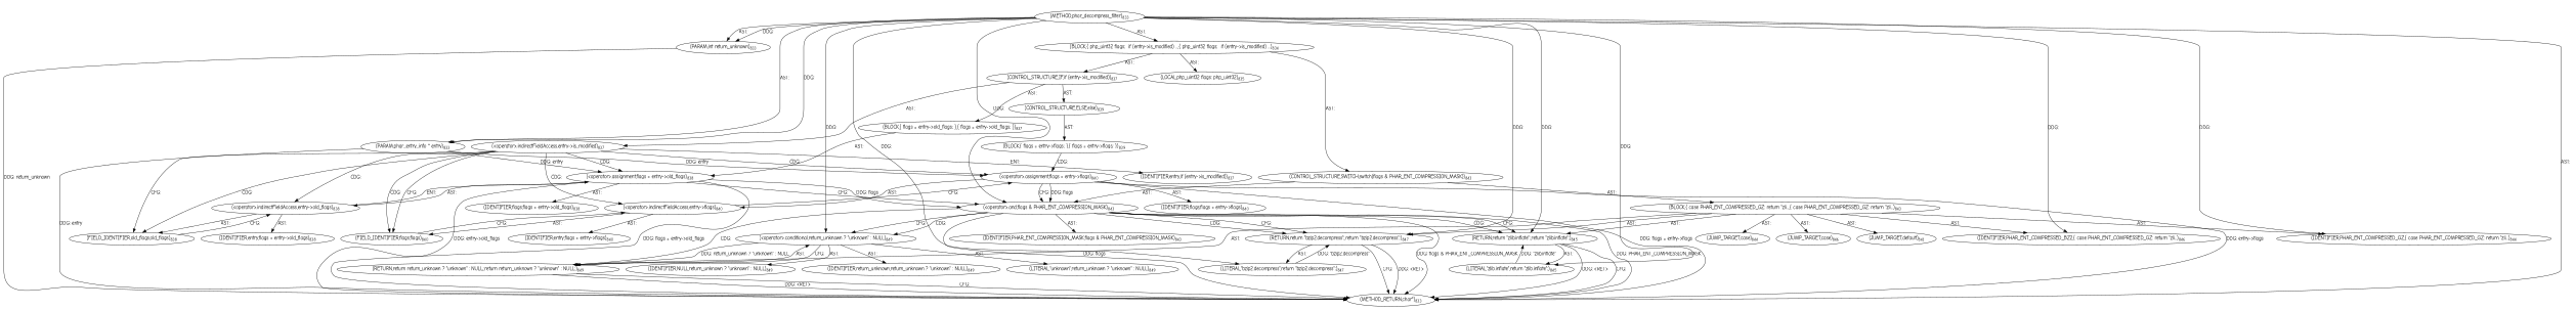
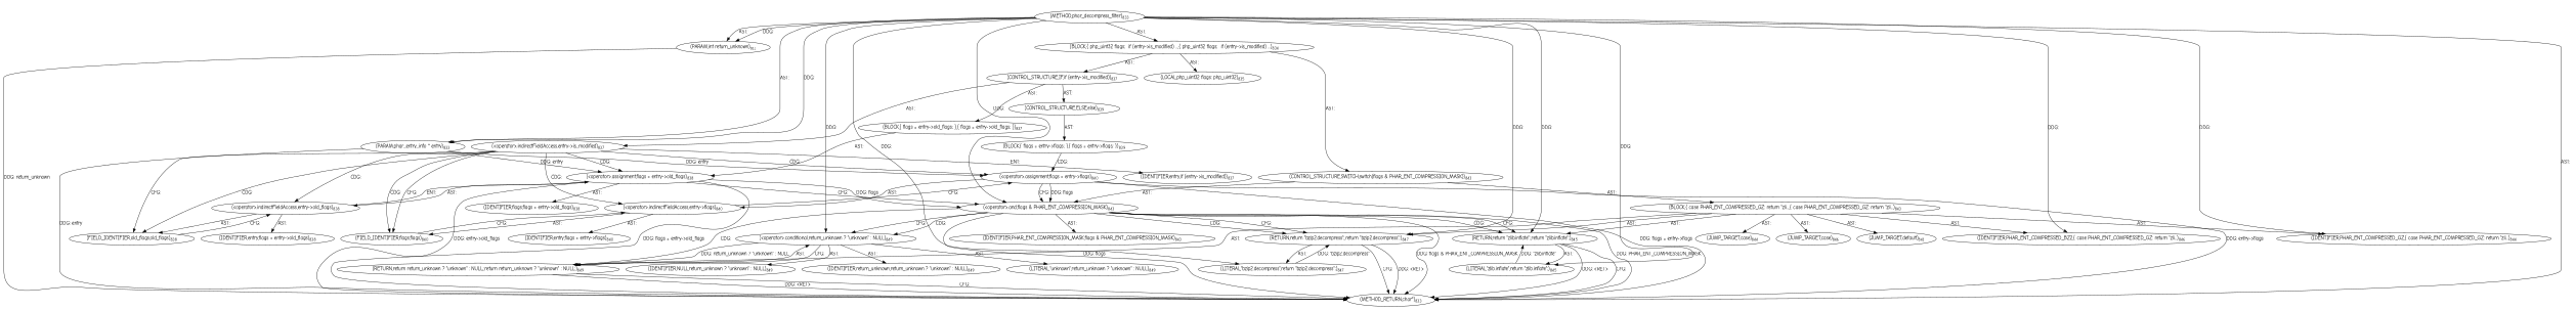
  digraph {
    fontname="Comic Neue"
    node [fontname="Comic Neue"]
    edge [fontname="Comic Neue"]
    n1 [label=<(METHOD,phar_decompress_filter)<SUB>833</SUB>>]
    n2 [label=<(PARAM,phar_entry_info * entry)<SUB>833</SUB>>]
-   n3 [label=<(PARAM,int return_unknown)<SUB>833</SUB>>]
+   n3 [label=<(PARAM,int return_unknown)<SUB>813</SUB>>]
    n4 [label=<(BLOCK,{ 	php_uint32 flags;  	if (entry-&gt;is_modified) ...,{ 	php_uint32 flags;  	if (entry-&gt;is_modified) ...)<SUB>834</SUB>>]
    n5 [label=<(&lt;operator&gt;.and,flags &amp; PHAR_ENT_COMPRESSION_MASK)<SUB>843</SUB>>]
    n6 [label=<(IDENTIFIER,PHAR_ENT_COMPRESSED_GZ,{ 		case PHAR_ENT_COMPRESSED_GZ: 			return &quot;zli...)<SUB>844</SUB>>]
    n7 [label=<(RETURN,return &quot;zlib.inflate&quot;;,return &quot;zlib.inflate&quot;;)<SUB>845</SUB>>]
    n8 [label=<(LITERAL,&quot;zlib.inflate&quot;,return &quot;zlib.inflate&quot;;)<SUB>845</SUB>>]
    n9 [label=<(IDENTIFIER,PHAR_ENT_COMPRESSED_BZ2,{ 		case PHAR_ENT_COMPRESSED_GZ: 			return &quot;zli...)<SUB>846</SUB>>]
    n10 [label=<(RETURN,return &quot;bzip2.decompress&quot;;,return &quot;bzip2.decompress&quot;;)<SUB>847</SUB>>]
    n11 [label=<(LITERAL,&quot;bzip2.decompress&quot;,return &quot;bzip2.decompress&quot;;)<SUB>847</SUB>>]
    n12 [label=<(&lt;operator&gt;.conditional,return_unknown ? &quot;unknown&quot; : NULL)<SUB>849</SUB>>]
    n13 [label=<(METHOD_RETURN,char*)<SUB>833</SUB>>]
    n14 [label=<(&lt;operator&gt;.assignment,flags = entry-&gt;old_flags)<SUB>838</SUB>>]
    n15 [label=<(&lt;operator&gt;.assignment,flags = entry-&gt;flags)<SUB>840</SUB>>]
    n16 [label=<(LOCAL,php_uint32 flags: php_uint32)<SUB>835</SUB>>]
    n17 [label=<(CONTROL_STRUCTURE,IF,if (entry-&gt;is_modified))<SUB>837</SUB>>]
    n18 [label=<(CONTROL_STRUCTURE,SWITCH,switch(flags &amp; PHAR_ENT_COMPRESSION_MASK))<SUB>843</SUB>>]
    n19 [label=<(IDENTIFIER,PHAR_ENT_COMPRESSION_MASK,flags &amp; PHAR_ENT_COMPRESSION_MASK)<SUB>843</SUB>>]
    n20 [label=<(RETURN,return return_unknown ? &quot;unknown&quot; : NULL;,return return_unknown ? &quot;unknown&quot; : NULL;)<SUB>849</SUB>>]
    n21 [label=<(IDENTIFIER,return_unknown,return_unknown ? &quot;unknown&quot; : NULL)<SUB>849</SUB>>]
    n22 [label=<(LITERAL,&quot;unknown&quot;,return_unknown ? &quot;unknown&quot; : NULL)<SUB>849</SUB>>]
    n23 [label=<(IDENTIFIER,NULL,return_unknown ? &quot;unknown&quot; : NULL)<SUB>849</SUB>>]
    n24 [label=<(&lt;operator&gt;.indirectFieldAccess,entry-&gt;old_flags)<SUB>838</SUB>>]
    n25 [label=<(IDENTIFIER,flags,flags = entry-&gt;old_flags)<SUB>838</SUB>>]
    n26 [label=<(&lt;operator&gt;.indirectFieldAccess,entry-&gt;flags)<SUB>840</SUB>>]
-   n27 [label=<(IDENTIFIER,flags,flags = entry-&gt;flags)<SUB>840</SUB>>]
    n28 [label=<(&lt;operator&gt;.indirectFieldAccess,entry-&gt;is_modified)<SUB>837</SUB>>]
    n29 [label=<(BLOCK,{ 		flags = entry-&gt;old_flags; 	},{ 		flags = entry-&gt;old_flags; 	})<SUB>837</SUB>>]
    n30 [label=<(CONTROL_STRUCTURE,ELSE,else)<SUB>839</SUB>>]
    n31 [label=<(BLOCK,{ 		case PHAR_ENT_COMPRESSED_GZ: 			return &quot;zli...,{ 		case PHAR_ENT_COMPRESSED_GZ: 			return &quot;zli...)<SUB>843</SUB>>]
    n32 [label=<(IDENTIFIER,entry,if (entry-&gt;is_modified))<SUB>837</SUB>>]
    n33 [label=<(FIELD_IDENTIFIER,old_flags,old_flags)<SUB>838</SUB>>]
    n34 [label=<(FIELD_IDENTIFIER,flags,flags)<SUB>840</SUB>>]
    n35 [label=<(BLOCK,{ 		flags = entry-&gt;flags; 	},{ 		flags = entry-&gt;flags; 	})<SUB>839</SUB>>]
    n36 [label=<(IDENTIFIER,entry,flags = entry-&gt;old_flags)<SUB>838</SUB>>]
    n37 [label=<(IDENTIFIER,entry,flags = entry-&gt;flags)<SUB>840</SUB>>]
    n38 [label=<(JUMP_TARGET,case)<SUB>844</SUB>>]
    n39 [label=<(JUMP_TARGET,case)<SUB>846</SUB>>]
    n40 [label=<(JUMP_TARGET,default)<SUB>841</SUB>>]
    n1 -> n2 [label="AST: "]
    n1 -> n2 [label="DDG: "]
    n1 -> n3 [label="AST: "]
    n1 -> n3 [label="DDG: "]
    n1 -> n4 [label="AST: "]
    n1 -> n5 [label="DDG: "]
    n1 -> n6 [label="DDG: "]
    n1 -> n7 [label="DDG: "]
    n1 -> n8 [label="DDG: "]
    n1 -> n9 [label="DDG: "]
    n1 -> n10 [label="DDG: "]
    n1 -> n11 [label="DDG: "]
    n1 -> n12 [label="DDG: "]
    n1 -> n13 [label="AST: "]
    n2 -> n13 [label="DDG: entry"]
    n2 -> n14 [label="DDG: entry"]
    n2 -> n15 [label="DDG: entry"]
    n3 -> n13 [label="DDG: return_unknown"]
    n4 -> n16 [label="AST: "]
    n4 -> n17 [label="AST: "]
    n4 -> n18 [label="AST: "]
    n5 -> n7 [label="CFG: "]
    n5 -> n7 [label="CDG: "]
    n5 -> n10 [label="CFG: "]
    n5 -> n10 [label="CDG: "]
    n5 -> n12 [label="CFG: "]
    n5 -> n12 [label="CDG: "]
    n5 -> n13 [label="DDG: flags"]
    n5 -> n13 [label="DDG: flags &amp; PHAR_ENT_COMPRESSION_MASK"]
    n5 -> n13 [label="DDG: PHAR_ENT_COMPRESSION_MASK"]
    n5 -> n19 [label="AST: "]
    n5 -> n20 [label="CDG: "]
    n7 -> n8 [label="AST: "]
    n7 -> n13 [label="CFG: "]
    n7 -> n13 [label="DDG: &lt;RET&gt;"]
    n8 -> n7 [label="DDG: &quot;zlib.inflate&quot;"]
    n10 -> n11 [label="AST: "]
    n10 -> n13 [label="CFG: "]
    n10 -> n13 [label="DDG: &lt;RET&gt;"]
    n11 -> n10 [label="DDG: &quot;bzip2.decompress&quot;"]
    n12 -> n20 [label="CFG: "]
    n12 -> n20 [label="DDG: return_unknown ? &quot;unknown&quot; : NULL"]
    n12 -> n21 [label="AST: "]
    n12 -> n22 [label="AST: "]
    n12 -> n23 [label="AST: "]
    n14 -> n5 [label="CFG: "]
    n14 -> n5 [label="DDG: flags"]
    n14 -> n13 [label="DDG: entry-&gt;old_flags"]
    n14 -> n13 [label="DDG: flags = entry-&gt;old_flags"]
    n14 -> n24 [label="AST: "]
    n14 -> n25 [label="AST: "]
    n15 -> n5 [label="CFG: "]
    n15 -> n5 [label="DDG: flags"]
    n15 -> n13 [label="DDG: entry-&gt;flags"]
    n15 -> n13 [label="DDG: flags = entry-&gt;flags"]
    n15 -> n26 [label="AST: "]
-   n15 -> n27 [label="AST: "]
    n17 -> n28 [label="AST: "]
    n17 -> n29 [label="AST: "]
    n17 -> n30 [label="AST: "]
    n18 -> n5 [label="AST: "]
    n18 -> n31 [label="AST: "]
    n20 -> n12 [label="AST: "]
    n20 -> n13 [label="CFG: "]
    n20 -> n13 [label="DDG: &lt;RET&gt;"]
    n24 -> n14 [label="ENT: "]
    n24 -> n33 [label="AST: "]
    n24 -> n36 [label="AST: "]
    n26 -> n15 [label="CFG: "]
    n26 -> n34 [label="AST: "]
    n26 -> n37 [label="AST: "]
    n28 -> n14 [label="CDG: "]
    n28 -> n15 [label="CDG: "]
    n28 -> n24 [label="CDG: "]
    n28 -> n26 [label="CDG: "]
    n28 -> n32 [label="ENT: "]
    n28 -> n33 [label="CFG: "]
    n28 -> n33 [label="CDG: "]
    n28 -> n34 [label="CFG: "]
    n28 -> n34 [label="CDG: "]
    n29 -> n14 [label="AST: "]
    n30 -> n35 [label="AST: "]
    n31 -> n6 [label="AST: "]
    n31 -> n7 [label="AST: "]
    n31 -> n9 [label="AST: "]
    n31 -> n10 [label="AST: "]
    n31 -> n20 [label="AST: "]
    n31 -> n38 [label="AST: "]
    n31 -> n39 [label="AST: "]
    n31 -> n40 [label="AST: "]
    n33 -> n24 [label="CFG: "]
    n34 -> n26 [label="CFG: "]
    n35 -> n15 [label="CDG: "]
  }
